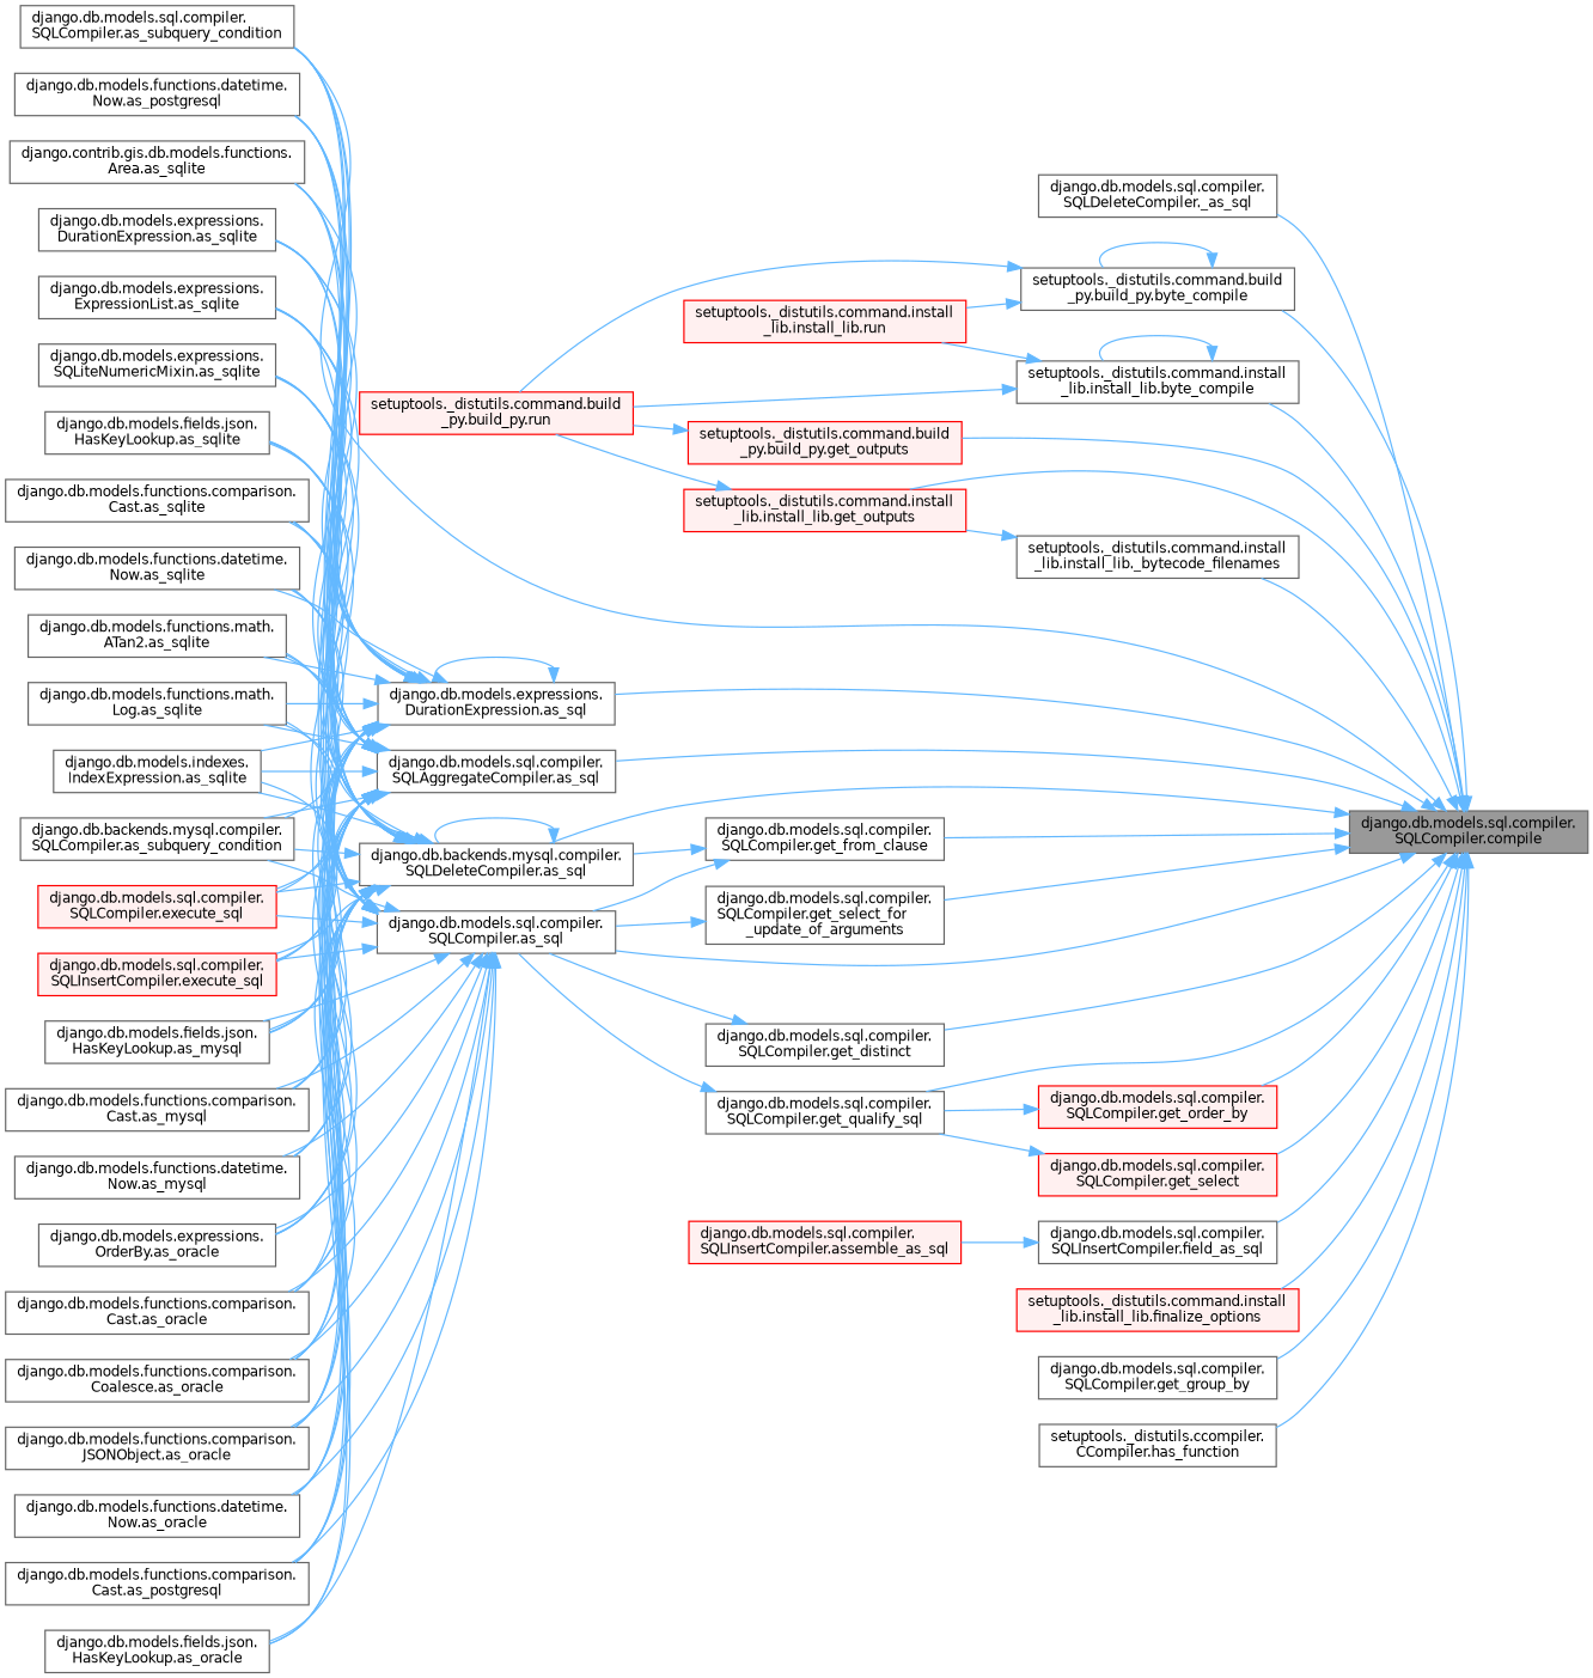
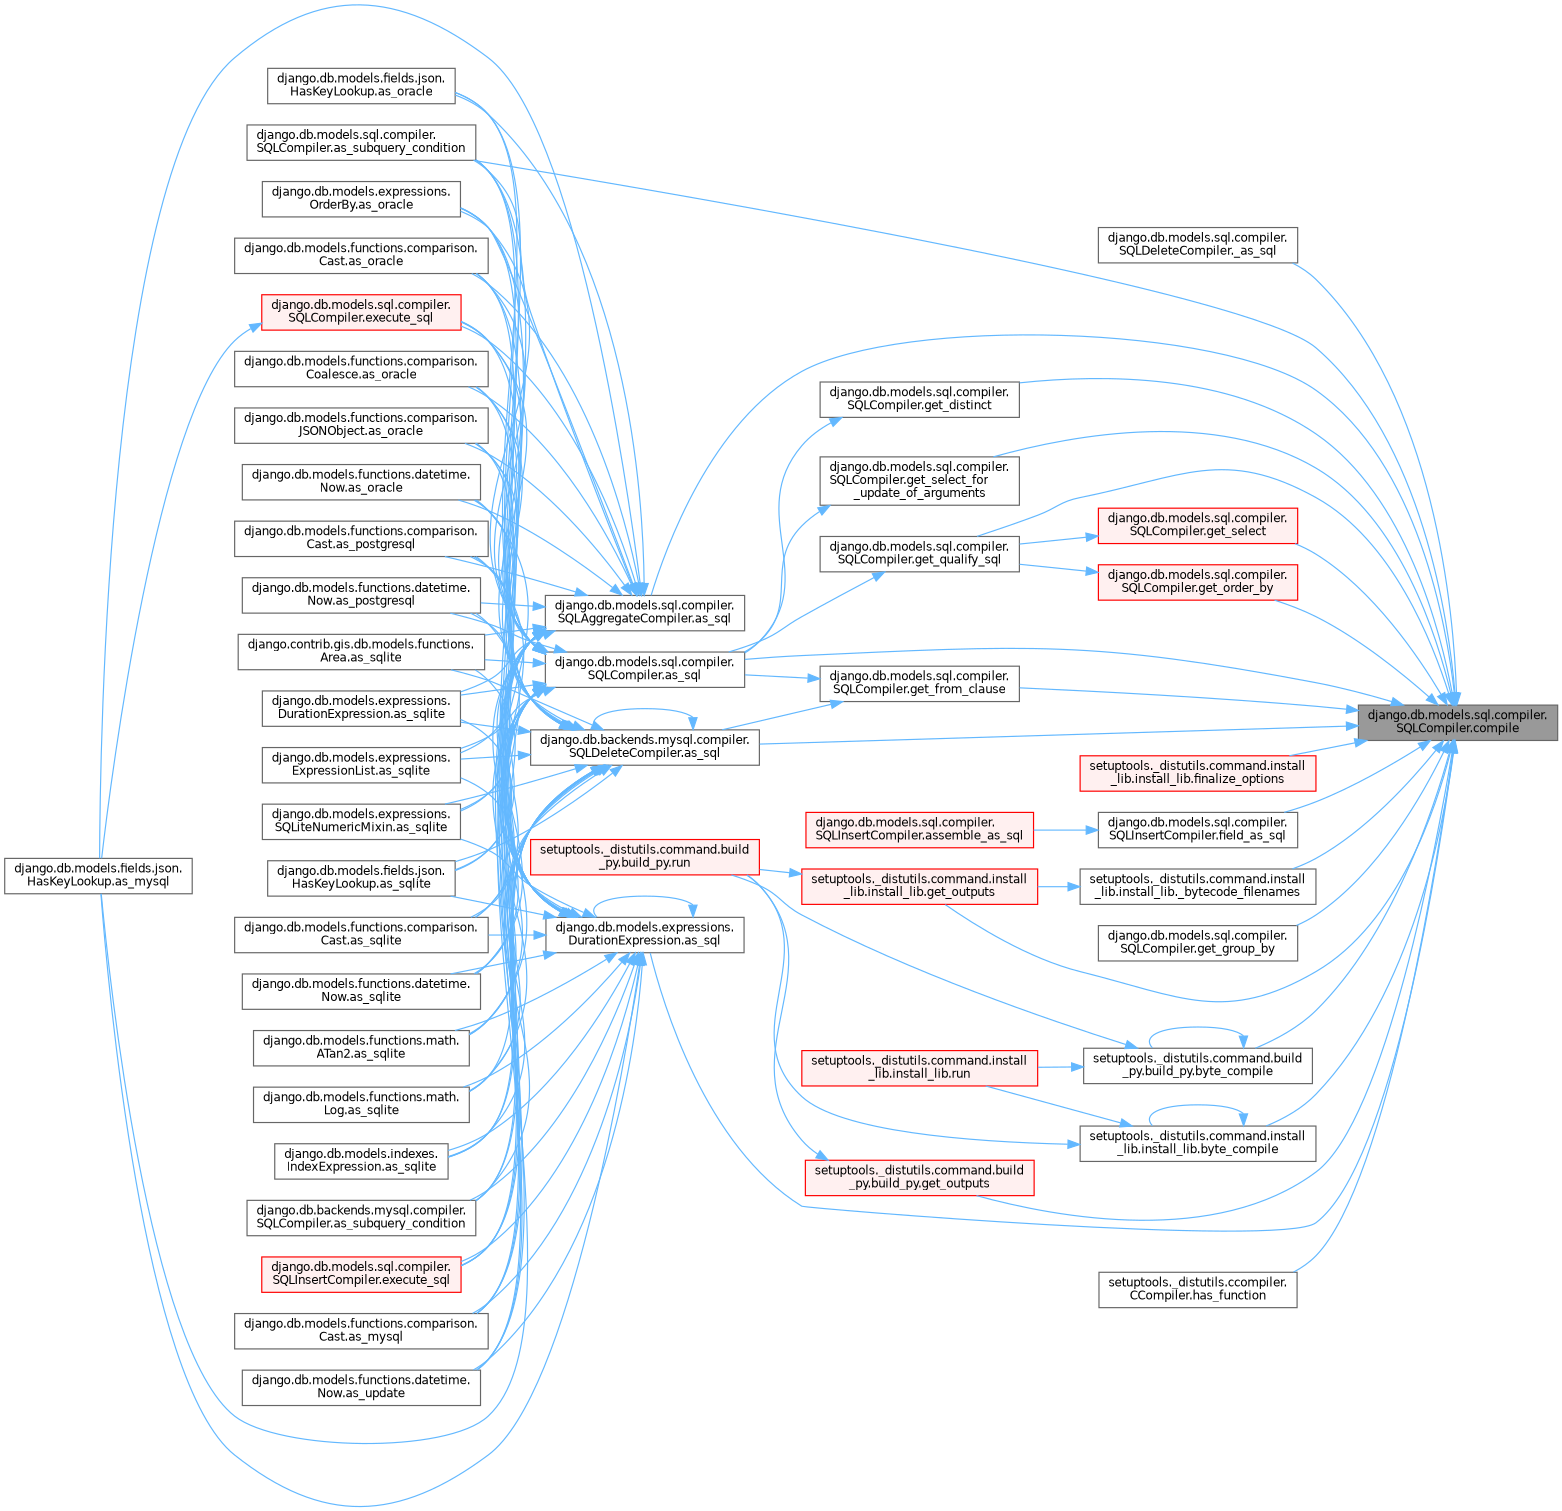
  digraph {
    rankdir=RL
    node [color=grey40 fillcolor=white fontname=Helvetica fontsize=10 shape=box style=filled]
    edge [color=steelblue1 dir=back fontname=Helvetica fontsize=10 labelfontname=Helvetica labelfontsize=10 style=solid]
    n1 [color=gray40 fillcolor=grey60 fontcolor=black height=0.2 label="django.db.models.sql.compiler.\lSQLCompiler.compile" width=0.4]
    n2 [height=0.2 label="django.db.models.sql.compiler.\lSQLDeleteCompiler._as_sql" width=0.4]
    n3 [height=0.2 label="setuptools._distutils.command.install\l_lib.install_lib._bytecode_filenames" width=0.4]
    n4 [color=red fillcolor="#FFF0F0" height=0.2 label="setuptools._distutils.command.install\l_lib.install_lib.get_outputs" width=0.4]
    n5 [height=0.2 label="django.db.backends.mysql.compiler.\lSQLDeleteCompiler.as_sql" width=0.4]
    n6 [height=0.2 label="django.db.models.sql.compiler.\lSQLCompiler.as_subquery_condition" width=0.4]
    n7 [height=0.2 label="django.db.models.expressions.\lDurationExpression.as_sql" width=0.4]
    n8 [height=0.2 label="django.db.models.sql.compiler.\lSQLAggregateCompiler.as_sql" width=0.4]
    n9 [height=0.2 label="django.db.models.sql.compiler.\lSQLCompiler.as_sql" width=0.4]
    n10 [height=0.2 label="setuptools._distutils.command.build\l_py.build_py.byte_compile" width=0.4]
    n11 [height=0.2 label="setuptools._distutils.command.install\l_lib.install_lib.byte_compile" width=0.4]
    n12 [height=0.2 label="django.db.models.sql.compiler.\lSQLInsertCompiler.field_as_sql" width=0.4]
    n13 [color=red fillcolor="#FFF0F0" height=0.2 label="setuptools._distutils.command.install\l_lib.install_lib.finalize_options" width=0.4]
    n14 [height=0.2 label="django.db.models.sql.compiler.\lSQLCompiler.get_distinct" width=0.4]
    n15 [height=0.2 label="django.db.models.sql.compiler.\lSQLCompiler.get_from_clause" width=0.4]
    n16 [height=0.2 label="django.db.models.sql.compiler.\lSQLCompiler.get_group_by" width=0.4]
    n17 [color=red fillcolor="#FFF0F0" height=0.2 label="django.db.models.sql.compiler.\lSQLCompiler.get_order_by" width=0.4]
    n18 [height=0.2 label="django.db.models.sql.compiler.\lSQLCompiler.get_qualify_sql" width=0.4]
    n19 [color=red fillcolor="#FFF0F0" height=0.2 label="setuptools._distutils.command.build\l_py.build_py.get_outputs" width=0.4]
    n20 [color=red fillcolor="#FFF0F0" height=0.2 label="django.db.models.sql.compiler.\lSQLCompiler.get_select" width=0.4]
    n21 [height=0.2 label="django.db.models.sql.compiler.\lSQLCompiler.get_select_for\l_update_of_arguments" width=0.4]
    n22 [height=0.2 label="setuptools._distutils.ccompiler.\lCCompiler.has_function" width=0.4]
    n23 [color=red fillcolor="#FFF0F0" height=0.2 label="setuptools._distutils.command.build\l_py.build_py.run" width=0.4]
    n24 [height=0.2 label="django.db.models.fields.json.\lHasKeyLookup.as_mysql" width=0.4]
    n25 [height=0.2 label="django.db.models.functions.comparison.\lCast.as_mysql" width=0.4]
-   n26 [height=0.2 label="django.db.models.functions.datetime.\lNow.as_mysql" width=0.4]
+   n26 [height=0.2 label="django.db.models.functions.datetime.\lNow.as_update" width=0.4]
    n27 [height=0.2 label="django.db.models.expressions.\lOrderBy.as_oracle" width=0.4]
    n28 [height=0.2 label="django.db.models.fields.json.\lHasKeyLookup.as_oracle" width=0.4]
    n29 [height=0.2 label="django.db.models.functions.comparison.\lCast.as_oracle" width=0.4]
    n30 [height=0.2 label="django.db.models.functions.comparison.\lCoalesce.as_oracle" width=0.4]
    n31 [height=0.2 label="django.db.models.functions.comparison.\lJSONObject.as_oracle" width=0.4]
    n32 [height=0.2 label="django.db.models.functions.datetime.\lNow.as_oracle" width=0.4]
    n33 [height=0.2 label="django.db.models.functions.comparison.\lCast.as_postgresql" width=0.4]
    n34 [height=0.2 label="django.db.models.functions.datetime.\lNow.as_postgresql" width=0.4]
    n35 [height=0.2 label="django.contrib.gis.db.models.functions.\lArea.as_sqlite" width=0.4]
    n36 [height=0.2 label="django.db.models.expressions.\lDurationExpression.as_sqlite" width=0.4]
    n37 [height=0.2 label="django.db.models.expressions.\lExpressionList.as_sqlite" width=0.4]
    n38 [height=0.2 label="django.db.models.expressions.\lSQLiteNumericMixin.as_sqlite" width=0.4]
    n39 [height=0.2 label="django.db.models.fields.json.\lHasKeyLookup.as_sqlite" width=0.4]
    n40 [height=0.2 label="django.db.models.functions.comparison.\lCast.as_sqlite" width=0.4]
    n41 [height=0.2 label="django.db.models.functions.datetime.\lNow.as_sqlite" width=0.4]
    n42 [height=0.2 label="django.db.models.functions.math.\lATan2.as_sqlite" width=0.4]
    n43 [height=0.2 label="django.db.models.functions.math.\lLog.as_sqlite" width=0.4]
    n44 [height=0.2 label="django.db.models.indexes.\lIndexExpression.as_sqlite" width=0.4]
    n45 [height=0.2 label="django.db.backends.mysql.compiler.\lSQLCompiler.as_subquery_condition" width=0.4]
    n46 [color=red fillcolor="#FFF0F0" height=0.2 label="django.db.models.sql.compiler.\lSQLCompiler.execute_sql" width=0.4]
    n47 [color=red fillcolor="#FFF0F0" height=0.2 label="django.db.models.sql.compiler.\lSQLInsertCompiler.execute_sql" width=0.4]
    n48 [color=red fillcolor="#FFF0F0" height=0.2 label="setuptools._distutils.command.install\l_lib.install_lib.run" width=0.4]
    n49 [color=red fillcolor="#FFF0F0" height=0.2 label="django.db.models.sql.compiler.\lSQLInsertCompiler.assemble_as_sql" width=0.4]
    n1 -> n2
    n1 -> n3
    n1 -> n4
    n1 -> n5
    n1 -> n6
    n1 -> n7
    n1 -> n8
    n1 -> n9
    n1 -> n10
    n1 -> n11
    n1 -> n12
    n1 -> n13
    n1 -> n14
    n1 -> n15
    n1 -> n16
    n1 -> n17
    n1 -> n18
    n1 -> n19
    n1 -> n20
    n1 -> n21
    n1 -> n22
    n3 -> n4
    n4 -> n23
    n5 -> n5
    n5 -> n6
    n5 -> n24
    n5 -> n25
    n5 -> n26
    n5 -> n27
    n5 -> n28
    n5 -> n29
    n5 -> n30
    n5 -> n31
    n5 -> n32
    n5 -> n33
    n5 -> n34
    n5 -> n35
    n5 -> n36
    n5 -> n37
    n5 -> n38
    n5 -> n39
    n5 -> n40
    n5 -> n41
    n5 -> n42
    n5 -> n43
    n5 -> n44
    n5 -> n45
    n5 -> n46
    n5 -> n47
    n7 -> n6
    n7 -> n7
    n7 -> n24
    n7 -> n25
    n7 -> n26
    n7 -> n27
    n7 -> n29
    n7 -> n30
    n7 -> n31
    n7 -> n32
    n7 -> n33
    n7 -> n34
    n7 -> n35
    n7 -> n36
    n7 -> n37
    n7 -> n38
    n7 -> n39
    n7 -> n40
    n7 -> n41
    n7 -> n42
    n7 -> n43
    n7 -> n44
    n7 -> n45
    n7 -> n46
    n7 -> n47
    n8 -> n6
    n8 -> n24
    n8 -> n25
    n8 -> n26
    n8 -> n27
    n8 -> n28
    n8 -> n29
    n8 -> n30
    n8 -> n31
    n8 -> n32
    n8 -> n33
    n8 -> n34
    n8 -> n35
    n8 -> n36
    n8 -> n37
    n8 -> n38
    n8 -> n39
    n8 -> n40
    n8 -> n41
    n8 -> n42
    n8 -> n43
    n8 -> n44
    n8 -> n45
    n8 -> n46
    n8 -> n47
    n9 -> n6
-   n9 -> n24
+   n46 -> n24
    n9 -> n25
    n9 -> n26
    n9 -> n27
    n9 -> n28
    n9 -> n29
    n9 -> n30
    n9 -> n31
    n9 -> n32
    n9 -> n33
    n9 -> n34
    n9 -> n35
    n9 -> n36
    n9 -> n37
    n9 -> n38
    n9 -> n39
    n9 -> n40
    n9 -> n41
    n9 -> n42
    n9 -> n43
    n9 -> n44
    n9 -> n45
    n9 -> n46
    n9 -> n47
    n10 -> n10
    n10 -> n23
    n10 -> n48
    n11 -> n11
    n11 -> n23
    n11 -> n48
    n12 -> n49
    n14 -> n9
    n15 -> n5
    n15 -> n9
    n17 -> n18
    n18 -> n9
    n19 -> n23
    n20 -> n18
    n21 -> n9
  }
